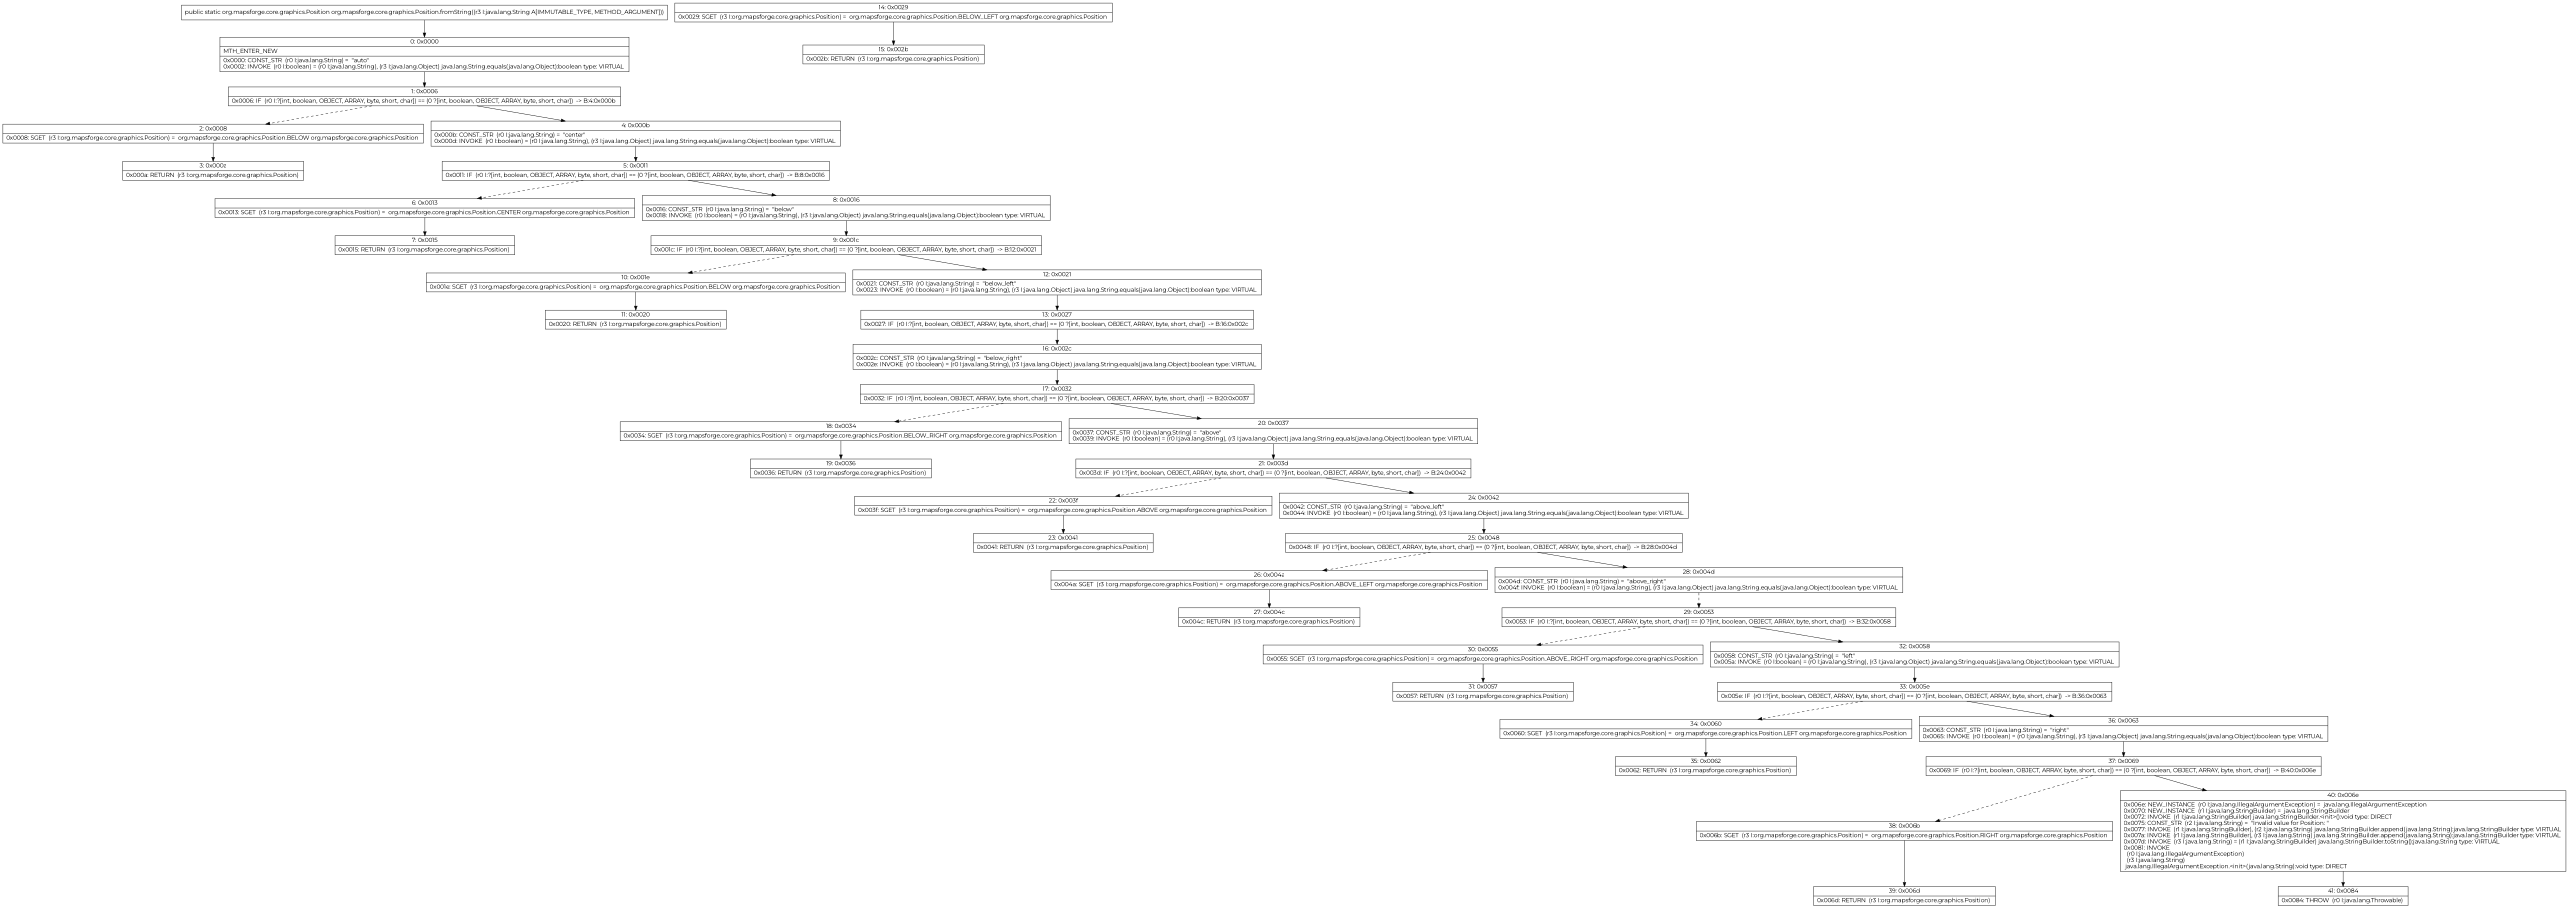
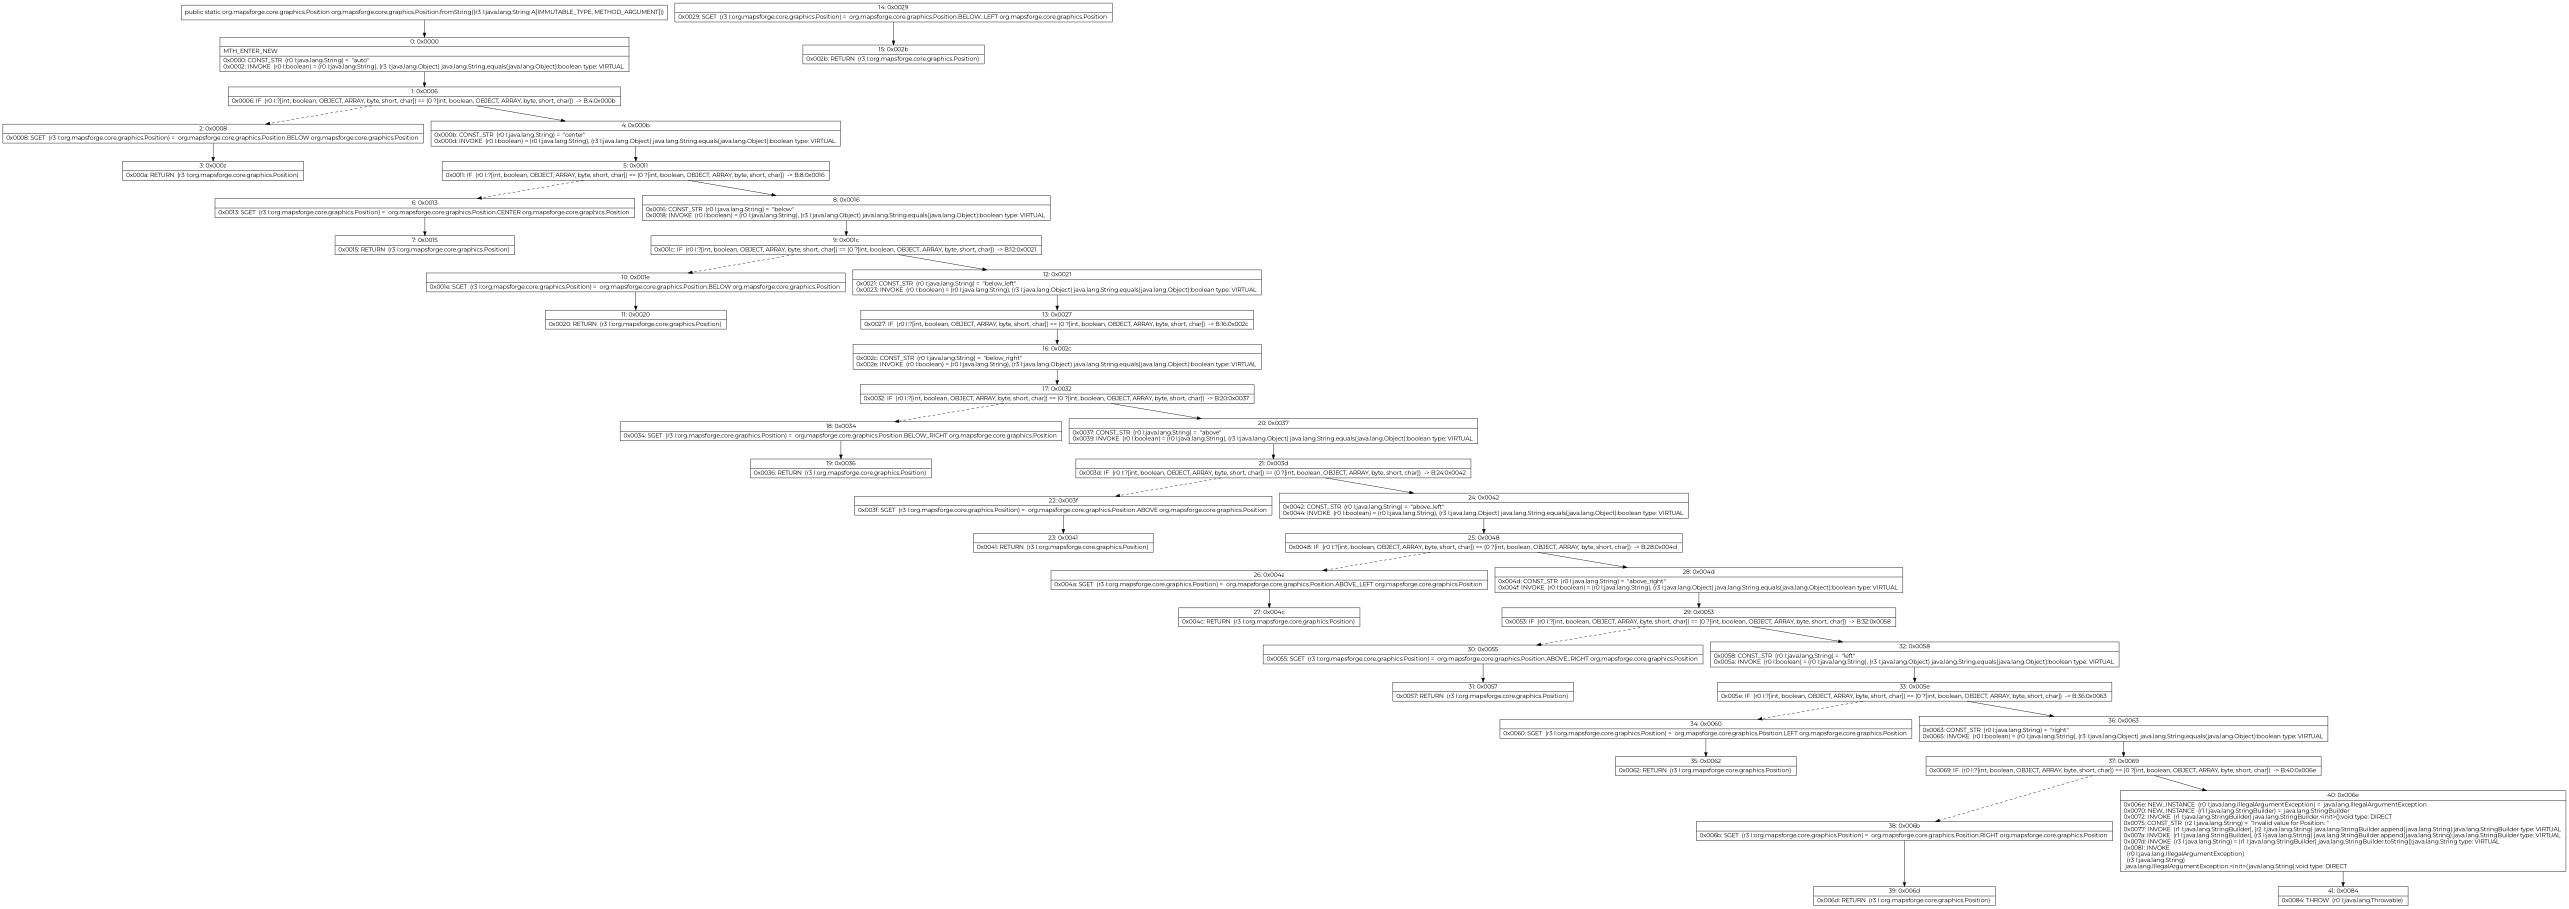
  digraph {
    fontname=Montserrat
    node [fontname=Montserrat shape=record]
    edge [fontname=Montserrat]
    n1 [label="{0\:\ 0x0000|MTH_ENTER_NEW\l|0x0000: CONST_STR  (r0 I:java.lang.String) =  \"auto\" \l0x0002: INVOKE  (r0 I:boolean) = (r0 I:java.lang.String), (r3 I:java.lang.Object) java.lang.String.equals(java.lang.Object):boolean type: VIRTUAL \l}"]
    n2 [label="{1\:\ 0x0006|0x0006: IF  (r0 I:?[int, boolean, OBJECT, ARRAY, byte, short, char]) == (0 ?[int, boolean, OBJECT, ARRAY, byte, short, char])  \-\> B:4:0x000b \l}"]
    n3 [label="{2\:\ 0x0008|0x0008: SGET  (r3 I:org.mapsforge.core.graphics.Position) =  org.mapsforge.core.graphics.Position.BELOW org.mapsforge.core.graphics.Position \l}"]
    n4 [label="{4\:\ 0x000b|0x000b: CONST_STR  (r0 I:java.lang.String) =  \"center\" \l0x000d: INVOKE  (r0 I:boolean) = (r0 I:java.lang.String), (r3 I:java.lang.Object) java.lang.String.equals(java.lang.Object):boolean type: VIRTUAL \l}"]
    n5 [label="{3\:\ 0x000a|0x000a: RETURN  (r3 I:org.mapsforge.core.graphics.Position) \l}"]
    n6 [label="{5\:\ 0x0011|0x0011: IF  (r0 I:?[int, boolean, OBJECT, ARRAY, byte, short, char]) == (0 ?[int, boolean, OBJECT, ARRAY, byte, short, char])  \-\> B:8:0x0016 \l}"]
    n7 [label="{6\:\ 0x0013|0x0013: SGET  (r3 I:org.mapsforge.core.graphics.Position) =  org.mapsforge.core.graphics.Position.CENTER org.mapsforge.core.graphics.Position \l}"]
    n8 [label="{8\:\ 0x0016|0x0016: CONST_STR  (r0 I:java.lang.String) =  \"below\" \l0x0018: INVOKE  (r0 I:boolean) = (r0 I:java.lang.String), (r3 I:java.lang.Object) java.lang.String.equals(java.lang.Object):boolean type: VIRTUAL \l}"]
    n9 [label="{7\:\ 0x0015|0x0015: RETURN  (r3 I:org.mapsforge.core.graphics.Position) \l}"]
    n10 [label="{9\:\ 0x001c|0x001c: IF  (r0 I:?[int, boolean, OBJECT, ARRAY, byte, short, char]) == (0 ?[int, boolean, OBJECT, ARRAY, byte, short, char])  \-\> B:12:0x0021 \l}"]
    n11 [label="{10\:\ 0x001e|0x001e: SGET  (r3 I:org.mapsforge.core.graphics.Position) =  org.mapsforge.core.graphics.Position.BELOW org.mapsforge.core.graphics.Position \l}"]
    n12 [label="{12\:\ 0x0021|0x0021: CONST_STR  (r0 I:java.lang.String) =  \"below_left\" \l0x0023: INVOKE  (r0 I:boolean) = (r0 I:java.lang.String), (r3 I:java.lang.Object) java.lang.String.equals(java.lang.Object):boolean type: VIRTUAL \l}"]
    n13 [label="{11\:\ 0x0020|0x0020: RETURN  (r3 I:org.mapsforge.core.graphics.Position) \l}"]
    n14 [label="{13\:\ 0x0027|0x0027: IF  (r0 I:?[int, boolean, OBJECT, ARRAY, byte, short, char]) == (0 ?[int, boolean, OBJECT, ARRAY, byte, short, char])  \-\> B:16:0x002c \l}"]
    n15 [label="{16\:\ 0x002c|0x002c: CONST_STR  (r0 I:java.lang.String) =  \"below_right\" \l0x002e: INVOKE  (r0 I:boolean) = (r0 I:java.lang.String), (r3 I:java.lang.Object) java.lang.String.equals(java.lang.Object):boolean type: VIRTUAL \l}"]
    n16 [label="{14\:\ 0x0029|0x0029: SGET  (r3 I:org.mapsforge.core.graphics.Position) =  org.mapsforge.core.graphics.Position.BELOW_LEFT org.mapsforge.core.graphics.Position \l}"]
    n17 [label="{15\:\ 0x002b|0x002b: RETURN  (r3 I:org.mapsforge.core.graphics.Position) \l}"]
    n18 [label="{17\:\ 0x0032|0x0032: IF  (r0 I:?[int, boolean, OBJECT, ARRAY, byte, short, char]) == (0 ?[int, boolean, OBJECT, ARRAY, byte, short, char])  \-\> B:20:0x0037 \l}"]
    n19 [label="{18\:\ 0x0034|0x0034: SGET  (r3 I:org.mapsforge.core.graphics.Position) =  org.mapsforge.core.graphics.Position.BELOW_RIGHT org.mapsforge.core.graphics.Position \l}"]
    n20 [label="{20\:\ 0x0037|0x0037: CONST_STR  (r0 I:java.lang.String) =  \"above\" \l0x0039: INVOKE  (r0 I:boolean) = (r0 I:java.lang.String), (r3 I:java.lang.Object) java.lang.String.equals(java.lang.Object):boolean type: VIRTUAL \l}"]
    n21 [label="{19\:\ 0x0036|0x0036: RETURN  (r3 I:org.mapsforge.core.graphics.Position) \l}"]
    n22 [label="{21\:\ 0x003d|0x003d: IF  (r0 I:?[int, boolean, OBJECT, ARRAY, byte, short, char]) == (0 ?[int, boolean, OBJECT, ARRAY, byte, short, char])  \-\> B:24:0x0042 \l}"]
    n23 [label="{22\:\ 0x003f|0x003f: SGET  (r3 I:org.mapsforge.core.graphics.Position) =  org.mapsforge.core.graphics.Position.ABOVE org.mapsforge.core.graphics.Position \l}"]
    n24 [label="{24\:\ 0x0042|0x0042: CONST_STR  (r0 I:java.lang.String) =  \"above_left\" \l0x0044: INVOKE  (r0 I:boolean) = (r0 I:java.lang.String), (r3 I:java.lang.Object) java.lang.String.equals(java.lang.Object):boolean type: VIRTUAL \l}"]
    n25 [label="{23\:\ 0x0041|0x0041: RETURN  (r3 I:org.mapsforge.core.graphics.Position) \l}"]
    n26 [label="{25\:\ 0x0048|0x0048: IF  (r0 I:?[int, boolean, OBJECT, ARRAY, byte, short, char]) == (0 ?[int, boolean, OBJECT, ARRAY, byte, short, char])  \-\> B:28:0x004d \l}"]
    n27 [label="{26\:\ 0x004a|0x004a: SGET  (r3 I:org.mapsforge.core.graphics.Position) =  org.mapsforge.core.graphics.Position.ABOVE_LEFT org.mapsforge.core.graphics.Position \l}"]
    n28 [label="{28\:\ 0x004d|0x004d: CONST_STR  (r0 I:java.lang.String) =  \"above_right\" \l0x004f: INVOKE  (r0 I:boolean) = (r0 I:java.lang.String), (r3 I:java.lang.Object) java.lang.String.equals(java.lang.Object):boolean type: VIRTUAL \l}"]
    n29 [label="{27\:\ 0x004c|0x004c: RETURN  (r3 I:org.mapsforge.core.graphics.Position) \l}"]
    n30 [label="{29\:\ 0x0053|0x0053: IF  (r0 I:?[int, boolean, OBJECT, ARRAY, byte, short, char]) == (0 ?[int, boolean, OBJECT, ARRAY, byte, short, char])  \-\> B:32:0x0058 \l}"]
    n31 [label="{30\:\ 0x0055|0x0055: SGET  (r3 I:org.mapsforge.core.graphics.Position) =  org.mapsforge.core.graphics.Position.ABOVE_RIGHT org.mapsforge.core.graphics.Position \l}"]
    n32 [label="{32\:\ 0x0058|0x0058: CONST_STR  (r0 I:java.lang.String) =  \"left\" \l0x005a: INVOKE  (r0 I:boolean) = (r0 I:java.lang.String), (r3 I:java.lang.Object) java.lang.String.equals(java.lang.Object):boolean type: VIRTUAL \l}"]
    n33 [label="{31\:\ 0x0057|0x0057: RETURN  (r3 I:org.mapsforge.core.graphics.Position) \l}"]
    n34 [label="{33\:\ 0x005e|0x005e: IF  (r0 I:?[int, boolean, OBJECT, ARRAY, byte, short, char]) == (0 ?[int, boolean, OBJECT, ARRAY, byte, short, char])  \-\> B:36:0x0063 \l}"]
    n35 [label="{34\:\ 0x0060|0x0060: SGET  (r3 I:org.mapsforge.core.graphics.Position) =  org.mapsforge.core.graphics.Position.LEFT org.mapsforge.core.graphics.Position \l}"]
    n36 [label="{36\:\ 0x0063|0x0063: CONST_STR  (r0 I:java.lang.String) =  \"right\" \l0x0065: INVOKE  (r0 I:boolean) = (r0 I:java.lang.String), (r3 I:java.lang.Object) java.lang.String.equals(java.lang.Object):boolean type: VIRTUAL \l}"]
    n37 [label="{35\:\ 0x0062|0x0062: RETURN  (r3 I:org.mapsforge.core.graphics.Position) \l}"]
    n38 [label="{37\:\ 0x0069|0x0069: IF  (r0 I:?[int, boolean, OBJECT, ARRAY, byte, short, char]) == (0 ?[int, boolean, OBJECT, ARRAY, byte, short, char])  \-\> B:40:0x006e \l}"]
    n39 [label="{38\:\ 0x006b|0x006b: SGET  (r3 I:org.mapsforge.core.graphics.Position) =  org.mapsforge.core.graphics.Position.RIGHT org.mapsforge.core.graphics.Position \l}"]
    n40 [label="{40\:\ 0x006e|0x006e: NEW_INSTANCE  (r0 I:java.lang.IllegalArgumentException) =  java.lang.IllegalArgumentException \l0x0070: NEW_INSTANCE  (r1 I:java.lang.StringBuilder) =  java.lang.StringBuilder \l0x0072: INVOKE  (r1 I:java.lang.StringBuilder) java.lang.StringBuilder.\<init\>():void type: DIRECT \l0x0075: CONST_STR  (r2 I:java.lang.String) =  \"Invalid value for Position: \" \l0x0077: INVOKE  (r1 I:java.lang.StringBuilder), (r2 I:java.lang.String) java.lang.StringBuilder.append(java.lang.String):java.lang.StringBuilder type: VIRTUAL \l0x007a: INVOKE  (r1 I:java.lang.StringBuilder), (r3 I:java.lang.String) java.lang.StringBuilder.append(java.lang.String):java.lang.StringBuilder type: VIRTUAL \l0x007d: INVOKE  (r3 I:java.lang.String) = (r1 I:java.lang.StringBuilder) java.lang.StringBuilder.toString():java.lang.String type: VIRTUAL \l0x0081: INVOKE  \l  (r0 I:java.lang.IllegalArgumentException)\l  (r3 I:java.lang.String)\l java.lang.IllegalArgumentException.\<init\>(java.lang.String):void type: DIRECT \l}"]
    n41 [label="{39\:\ 0x006d|0x006d: RETURN  (r3 I:org.mapsforge.core.graphics.Position) \l}"]
    n42 [label="{41\:\ 0x0084|0x0084: THROW  (r0 I:java.lang.Throwable) \l}"]
    n43 [label="{public static org.mapsforge.core.graphics.Position org.mapsforge.core.graphics.Position.fromString((r3 I:java.lang.String A[IMMUTABLE_TYPE, METHOD_ARGUMENT])) }"]
    n1 -> n2
    n2 -> n3 [style=dashed]
    n2 -> n4
    n3 -> n5
    n4 -> n6
    n6 -> n7 [style=dashed]
    n6 -> n8
    n7 -> n9
    n8 -> n10
    n10 -> n11 [style=dashed]
    n10 -> n12
    n11 -> n13
    n12 -> n14
    n14 -> n15
    n15 -> n18
    n16 -> n17
    n18 -> n19 [style=dashed]
    n18 -> n20
    n19 -> n21
    n20 -> n22
    n22 -> n23 [style=dashed]
    n22 -> n24
    n23 -> n25
    n24 -> n26
    n26 -> n27 [style=dashed]
    n26 -> n28
    n27 -> n29
-   n28 -> n30 [style=dashed]
+   n28 -> n30
    n30 -> n31 [style=dashed]
    n30 -> n32
    n31 -> n33
    n32 -> n34
    n34 -> n35 [style=dashed]
    n34 -> n36
    n35 -> n37
    n36 -> n38
    n38 -> n39 [style=dashed]
    n38 -> n40
    n39 -> n41
    n40 -> n42
    n43 -> n1
  }
